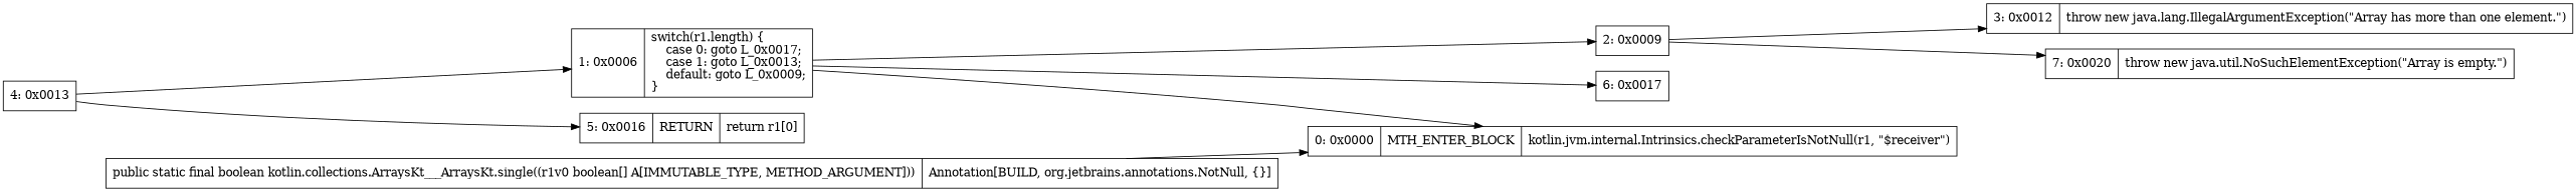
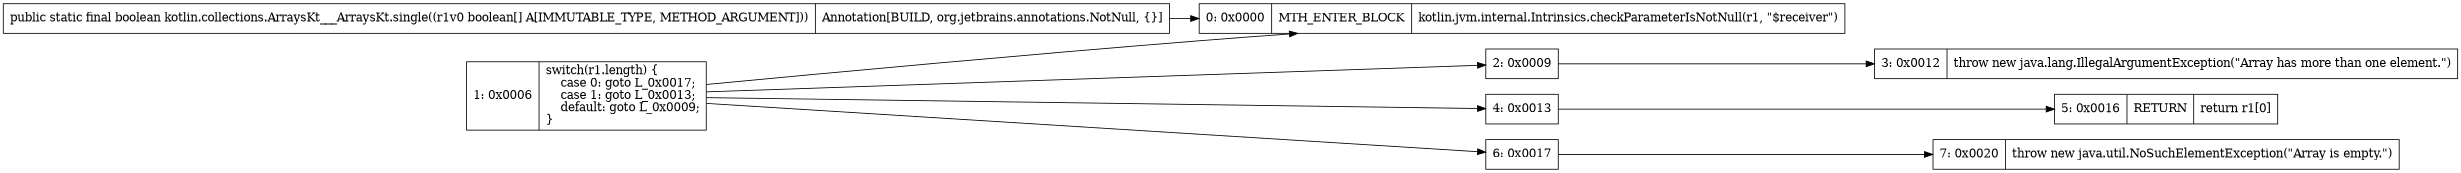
  digraph {
    rankdir=LR
    node [shape=record]
    n1 [label="{0\:\ 0x0000|MTH_ENTER_BLOCK\l|kotlin.jvm.internal.Intrinsics.checkParameterIsNotNull(r1, \"$receiver\")\l}"]
    n2 [label="{1\:\ 0x0006|switch(r1.length) \{\l    case 0: goto L_0x0017;\l    case 1: goto L_0x0013;\l    default: goto L_0x0009;\l\}\l}"]
    n3 [label="{2\:\ 0x0009}"]
    n4 [label="{4\:\ 0x0013}"]
    n5 [label="{6\:\ 0x0017}"]
    n6 [label="{3\:\ 0x0012|throw new java.lang.IllegalArgumentException(\"Array has more than one element.\")\l}"]
    n7 [label="{5\:\ 0x0016|RETURN\l|return r1[0]\l}"]
    n8 [label="{7\:\ 0x0020|throw new java.util.NoSuchElementException(\"Array is empty.\")\l}"]
    n9 [label="{public static final boolean kotlin.collections.ArraysKt___ArraysKt.single((r1v0 boolean[] A[IMMUTABLE_TYPE, METHOD_ARGUMENT]))  | Annotation[BUILD, org.jetbrains.annotations.NotNull, \{\}]\l}"]
    n2 -> n1
    n2 -> n3
-   n4 -> n2
+   n2 -> n4
    n2 -> n5
    n3 -> n6
    n4 -> n7
-   n3 -> n8
+   n5 -> n8
    n9 -> n1
  }
